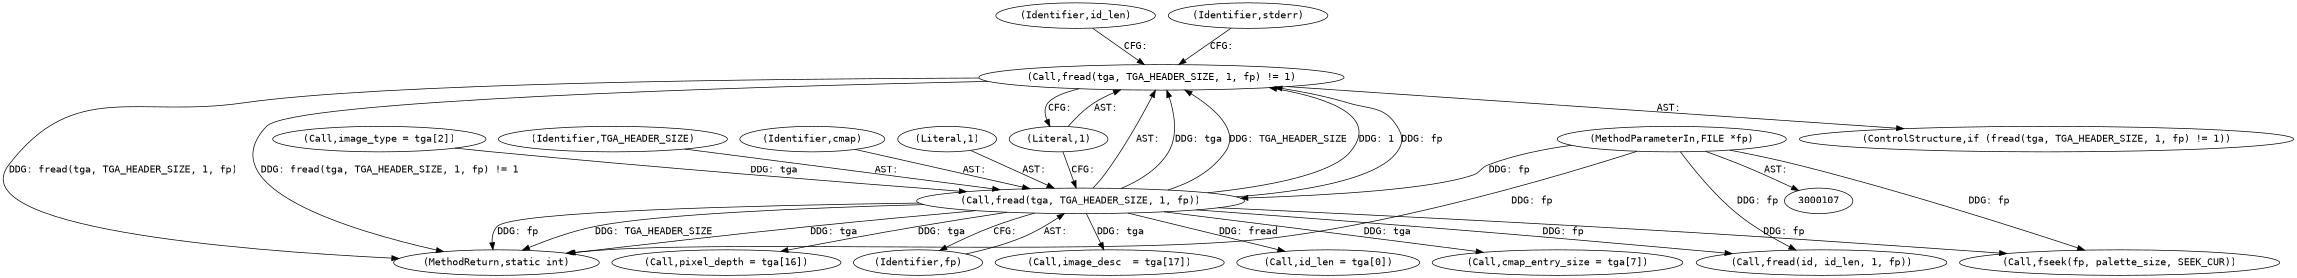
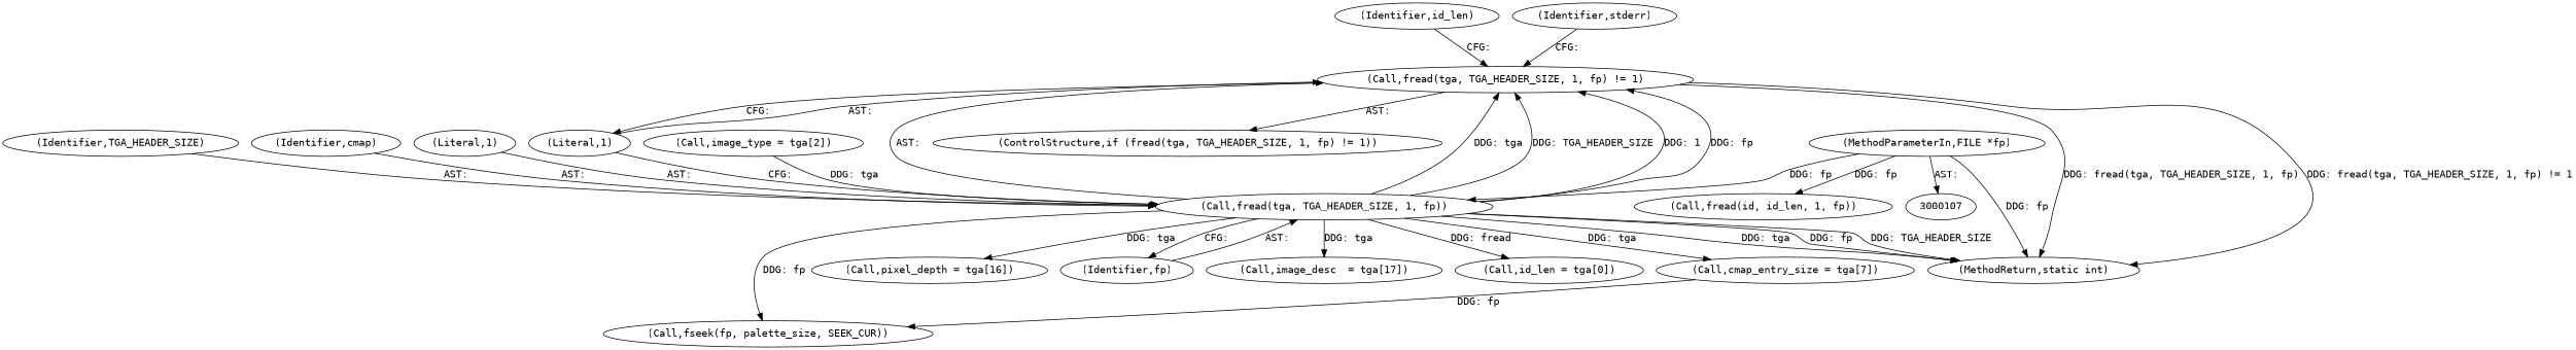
  digraph {
    fontname="DejaVu Sans Mono"
    node [fontname="DejaVu Sans Mono"]
    edge [fontname="DejaVu Sans Mono"]
    n1 [label="(Call,fread(tga, TGA_HEADER_SIZE, 1, fp) != 1)"]
    n2 [label="(Literal,1)"]
    n3 [label="(ControlStructure,if (fread(tga, TGA_HEADER_SIZE, 1, fp) != 1))"]
    n4 [label="(MethodReturn,static int)"]
    n5 [label="(Call,fread(tga, TGA_HEADER_SIZE, 1, fp))"]
    n6 [label="(Call,fseek(fp, palette_size, SEEK_CUR))"]
    n7 [label="(Call,pixel_depth = tga[16])"]
    n8 [label="(Identifier,fp)"]
    n9 [label="(Call,image_desc  = tga[17])"]
    n10 [label="(Call,id_len = tga[0])"]
    n11 [label="(Call,fread(id, id_len, 1, fp))"]
    n12 [label="(Call,cmap_entry_size = tga[7])"]
    n13 [label="(Call,image_type = tga[2])"]
    n14 [label="(MethodParameterIn,FILE *fp)"]
    n15 [label=3000107]
    n16 [label="(Identifier,id_len)"]
    n17 [label="(Identifier,TGA_HEADER_SIZE)"]
    n18 [label="(Identifier,stderr)"]
    n19 [label="(Identifier,cmap)"]
    n20 [label="(Literal,1)"]
    n1 -> n2 [label="CFG: "]
    n1 -> n3 [label="AST: "]
    n1 -> n4 [label="DDG: fread(tga, TGA_HEADER_SIZE, 1, fp)"]
    n1 -> n4 [label="DDG: fread(tga, TGA_HEADER_SIZE, 1, fp) != 1"]
    n2 -> n1 [label="AST: "]
    n2 -> n5 [label="CFG: "]
    n5 -> n1 [label="AST: "]
    n5 -> n1 [label="DDG: tga"]
    n5 -> n1 [label="DDG: TGA_HEADER_SIZE"]
    n5 -> n1 [label="DDG: 1"]
    n5 -> n1 [label="DDG: fp"]
    n5 -> n4 [label="DDG: tga"]
    n5 -> n4 [label="DDG: fp"]
    n5 -> n4 [label="DDG: TGA_HEADER_SIZE"]
    n5 -> n6 [label="DDG: fp"]
    n5 -> n7 [label="DDG: tga"]
    n5 -> n8 [label="CFG: "]
    n5 -> n9 [label="DDG: tga"]
    n5 -> n10 [label="DDG: fread"]
-   n5 -> n11 [label="DDG: fp"]
    n5 -> n12 [label="DDG: tga"]
    n8 -> n5 [label="AST: "]
    n13 -> n5 [label="DDG: tga"]
    n14 -> n4 [label="DDG: fp"]
    n14 -> n5 [label="DDG: fp"]
-   n14 -> n6 [label="DDG: fp"]
+   n12 -> n6 [label="DDG: fp"]
    n14 -> n11 [label="DDG: fp"]
    n14 -> n15 [label="AST: "]
    n16 -> n1 [label="CFG: "]
    n17 -> n5 [label="AST: "]
    n18 -> n1 [label="CFG: "]
    n19 -> n5 [label="AST: "]
    n20 -> n5 [label="AST: "]
  }
